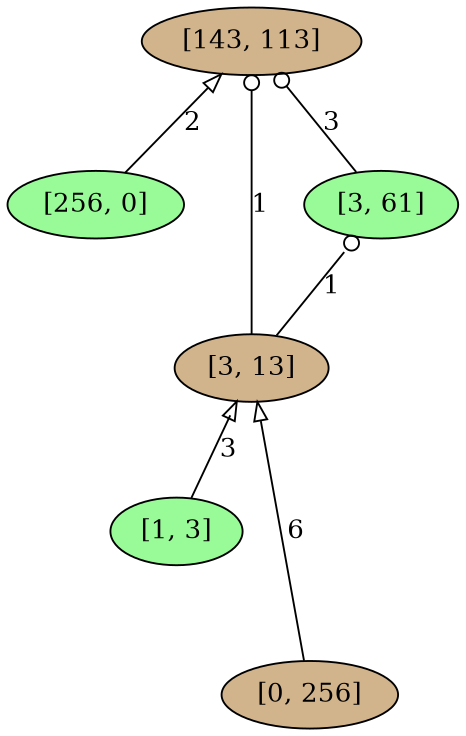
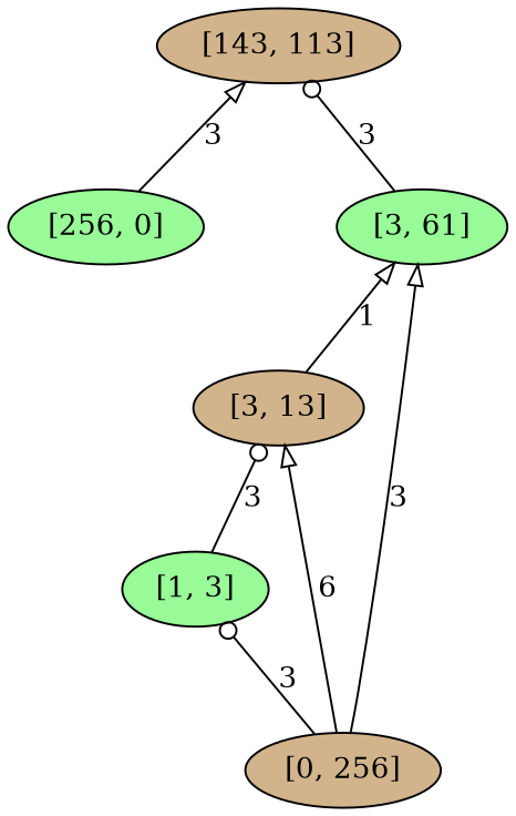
  digraph {
    ordering=out
    rankdir=BT
    node [fillcolor=palegreen shape=oval style=filled]
    edge [arrowhead=onormal]
    n1 [label="[256, 0]"]
    n2 [fillcolor=tan label="[143, 113]"]
    n3 [label="[1, 3]"]
    n4 [fillcolor=tan label="[3, 13]"]
    n5 [label="[3, 61]"]
    n6 [fillcolor=tan label="[0, 256]"]
-   n1 -> n2 [label=2]
-   n3 -> n4 [label=3]
-   n4 -> n2 [arrowhead=odot label=1]
-   n4 -> n5 [arrowhead=odot label=1]
+   n1 -> n2 [label=3]
+   n3 -> n4 [arrowhead=odot label=3]
+   n4 -> n5 [label=1]
    n5 -> n2 [arrowhead=odot label=3]
+   n6 -> n3 [arrowhead=odot label=3]
    n6 -> n4 [label=6]
+   n6 -> n5 [label=3]
  }
